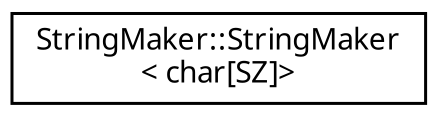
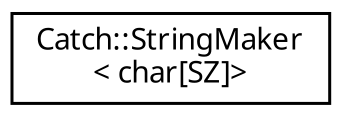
  digraph {
    rankdir=LR
    fontname="Noto Sans"
-   n1 [color=black fillcolor=white fontname="Noto Sans" fontsize=10 height=0.2 label="StringMaker::StringMaker\l\< char[SZ]\>" shape=record style=filled width=0.4]
+   n1 [color=black fillcolor=white fontname="Noto Sans" fontsize=10 height=0.2 label="Catch::StringMaker\l\< char[SZ]\>" shape=record style=filled width=0.4]
  }
